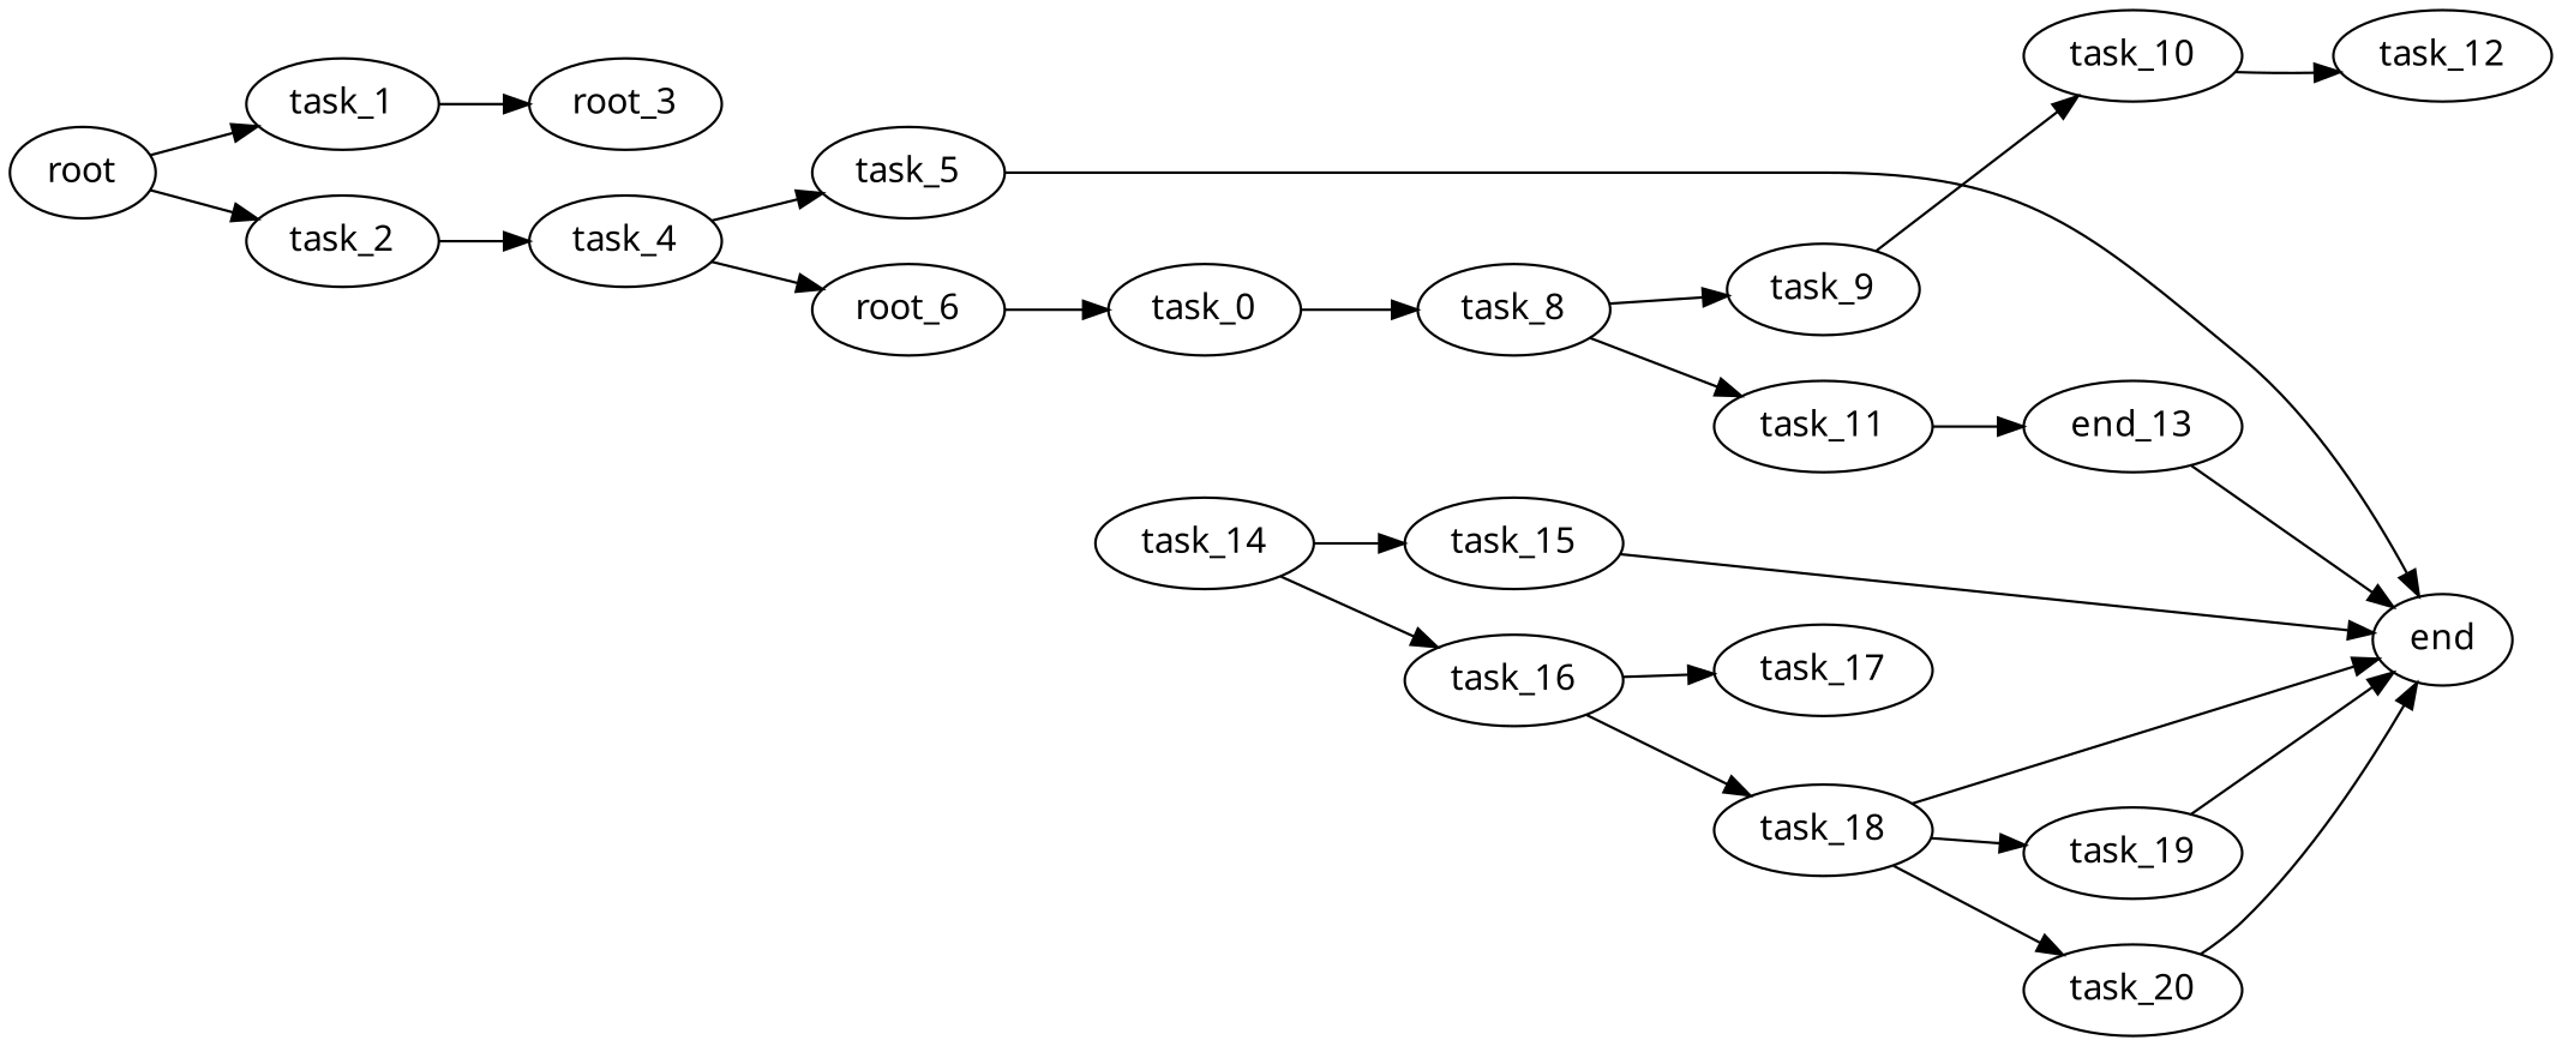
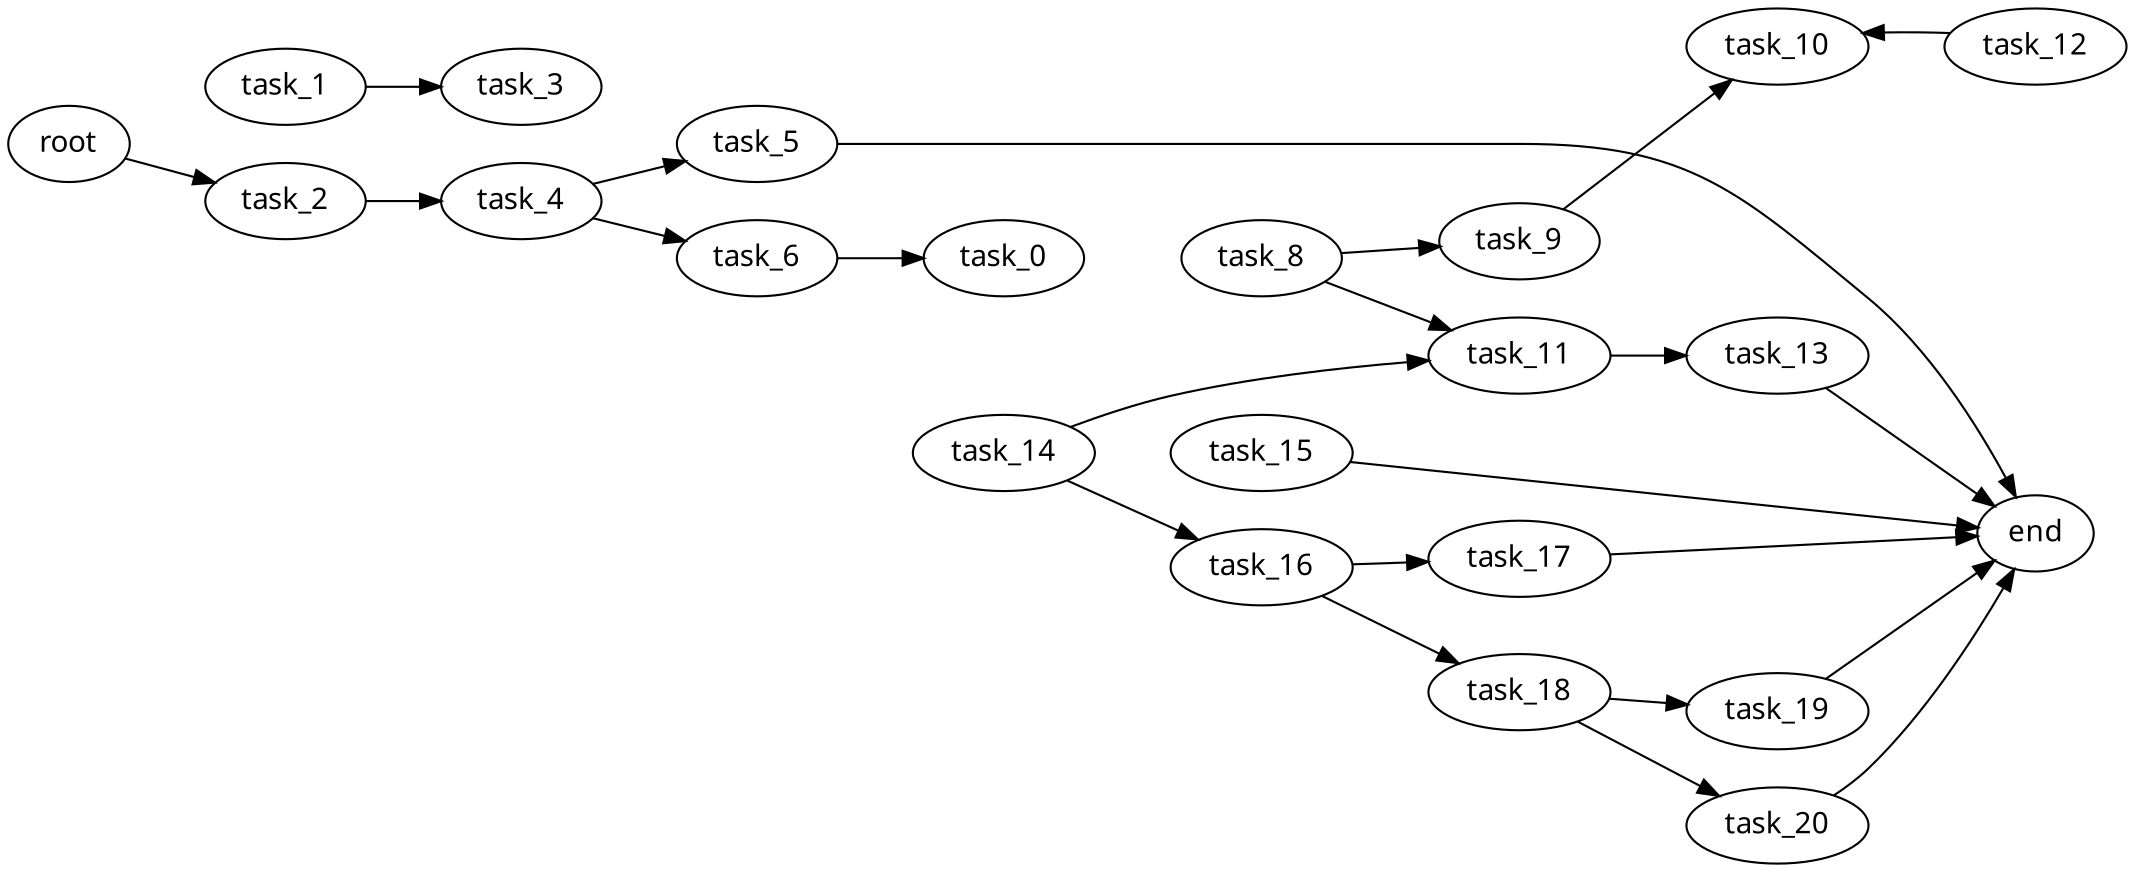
  digraph {
    fontname="Noto Sans"
    rankdir=LR
    node [fontname="Noto Sans"]
    edge [fontname="Noto Sans"]
    root
    task_1
    task_2
-   task_3 [label=root_3]
+   task_3
    task_4
    task_5
-   task_6 [label=root_6]
+   task_6
    end
    n9 [label=task_0]
    task_8
    task_9
    task_11
    task_10
    task_12
-   task_13 [label=end_13]
+   task_13
    task_14
    task_15
    task_16
    task_17
    task_18
    task_19
    task_20
-   root -> task_1
    root -> task_2
    task_1 -> task_3
    task_2 -> task_4
    task_4 -> task_5
    task_4 -> task_6
    task_5 -> end
    task_6 -> n9
-   n9 -> task_8
    task_8 -> task_9
    task_8 -> task_11
    task_9 -> task_10
    task_11 -> task_13
-   task_10 -> task_12
+   task_12 -> task_10
    task_13 -> end
-   task_14 -> task_15
+   task_14 -> task_11
    task_14 -> task_16
    task_15 -> end
    task_16 -> task_17
    task_16 -> task_18
-   task_18 -> end
+   task_17 -> end
    task_18 -> task_19
    task_18 -> task_20
    task_19 -> end
    task_20 -> end
  }
